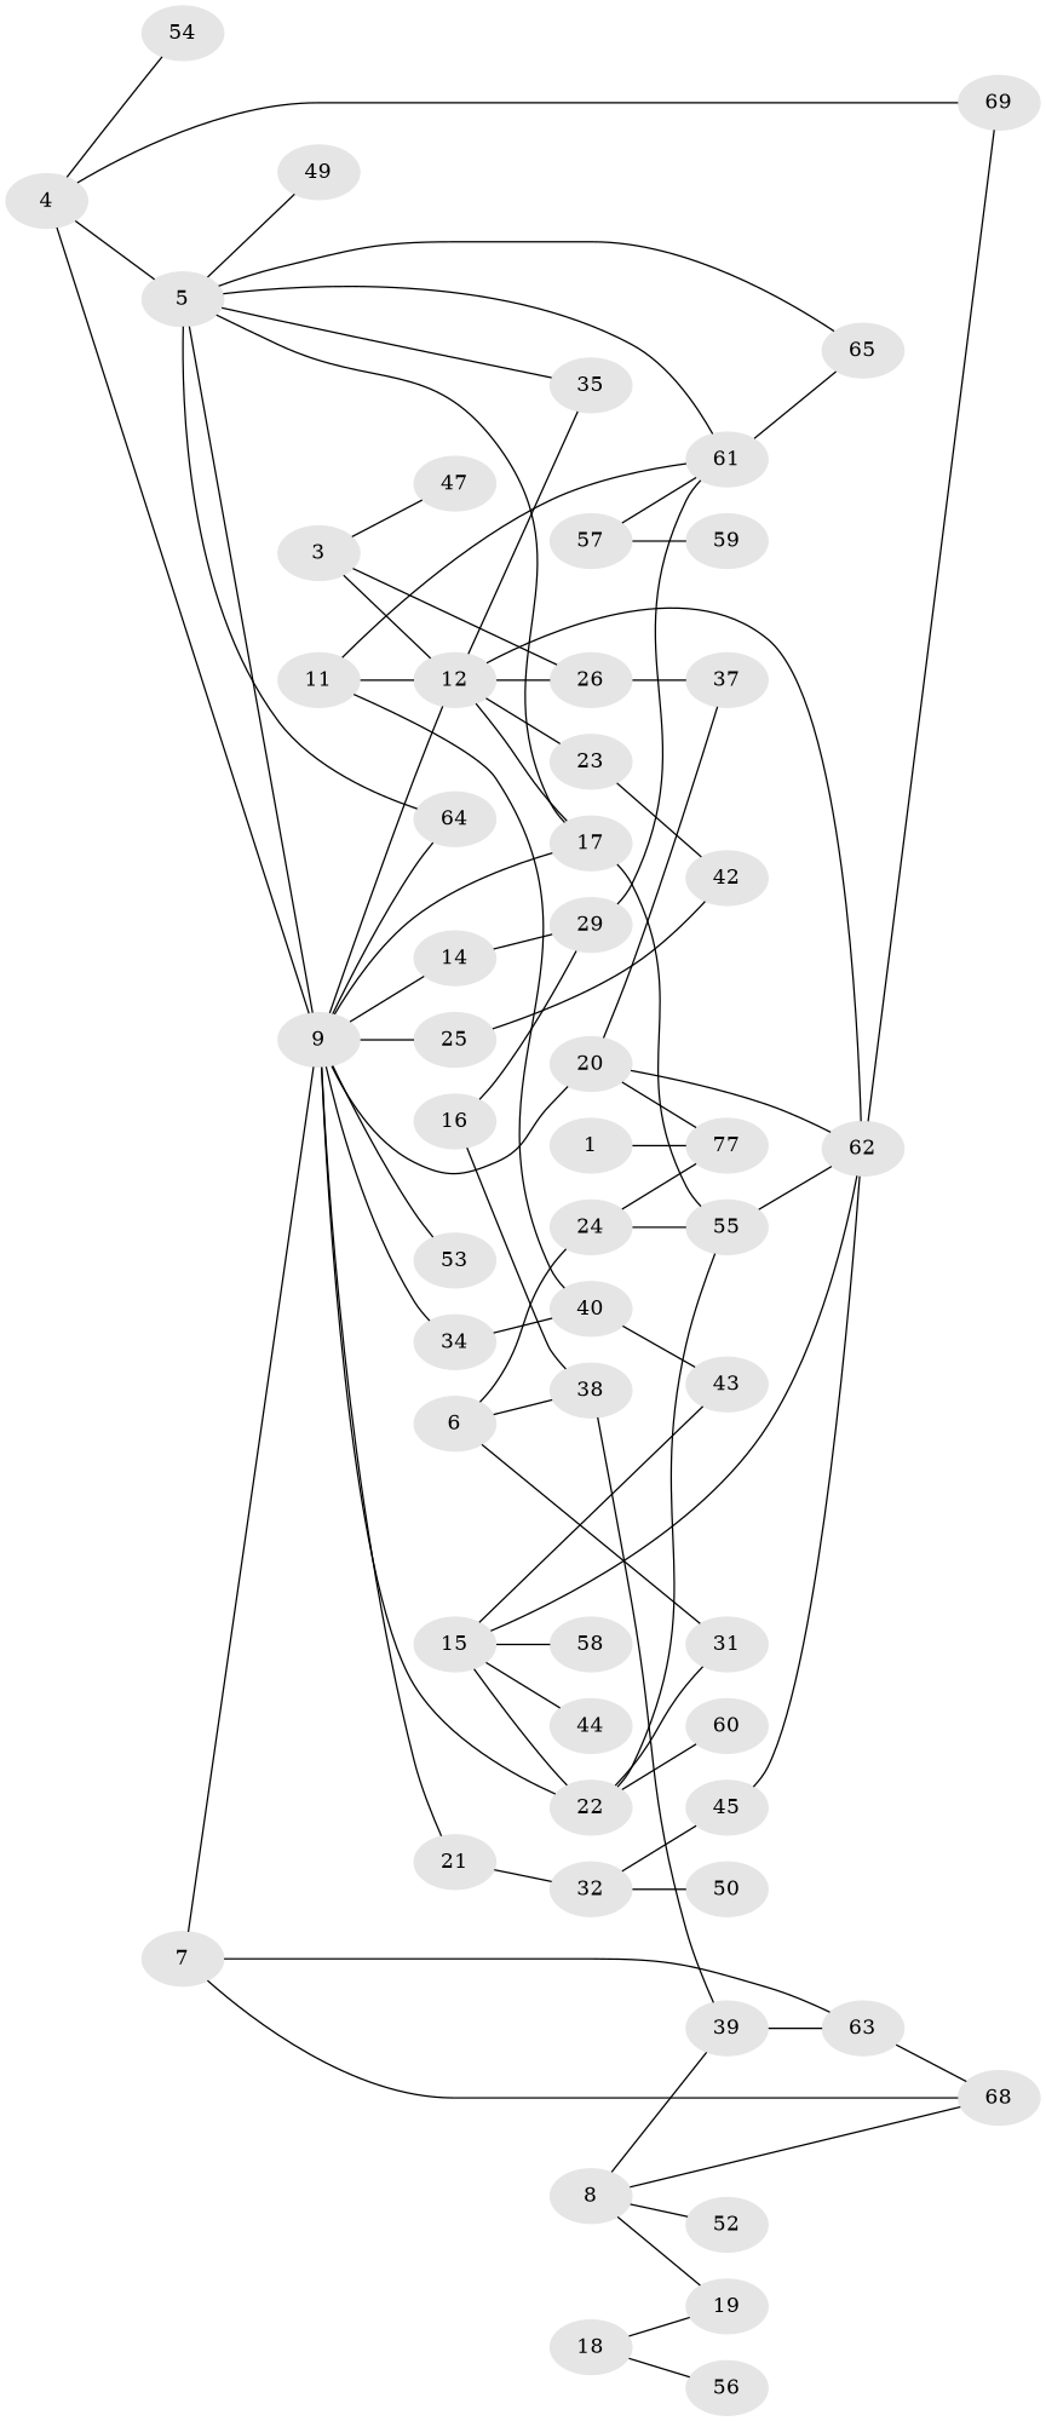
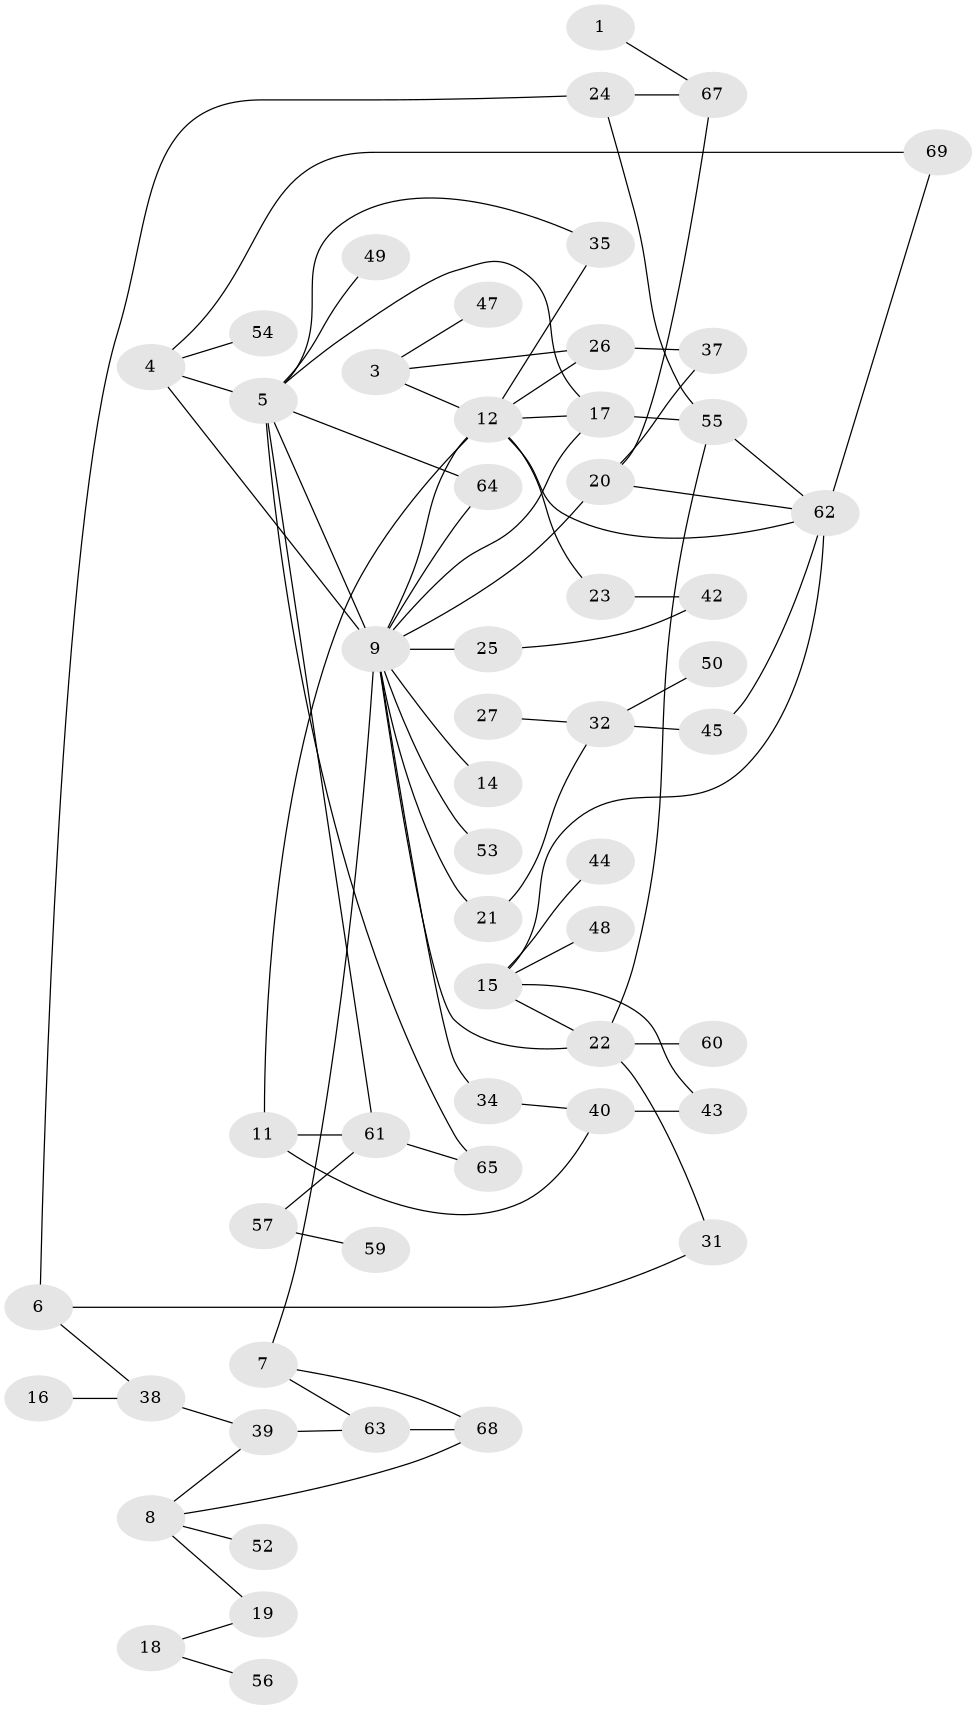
  graph {
    rankdir=LR
    node [color=gray90 style=filled]
    edge [weight=1.0]
    1
-   67 [label=77]
+   67
    3
    12
    26
    47
    17
    35
    23
    62
    37
    4
    5
    9
    54
    69
    49
    61
    64
    65
    14
    21
    22
    25
    34
    53
    20
    55
    6
    24
    31
    38
    39
    7
    63
    68
    8
    19
    52
-   29
    32
    60
    42
    40
    11
    43
    15
    44
-   58
+   58 [label=48]
    16
    18
    56
    45
    50
+   27
    57
    59
    1 -- 67
    3 -- 12
    3 -- 26
    3 -- 47
    12 -- 26
    12 -- 17
    12 -- 35
    12 -- 23
    12 -- 62
    26 -- 37
    17 -- 55
    23 -- 42
    62 -- 69
    4 -- 5 [weight=2.0]
    4 -- 9
    4 -- 54
    4 -- 69 [weight=2.0]
    5 -- 17
    5 -- 35
    5 -- 9
    5 -- 49
    5 -- 61
    5 -- 64
    5 -- 65
    9 -- 12
    9 -- 17
    9 -- 64
    9 -- 14
    9 -- 21
    9 -- 22
    9 -- 25
    9 -- 34
    9 -- 53
    9 -- 20
    61 -- 65
-   14 -- 29
    21 -- 32
    22 -- 55
    22 -- 31
    22 -- 60
    25 -- 42
    34 -- 40
    20 -- 67
    20 -- 62
    20 -- 37
    55 -- 62
    6 -- 24
    6 -- 31
    6 -- 38
    24 -- 67
    24 -- 55
    38 -- 39
    39 -- 63
    7 -- 9
    7 -- 63
    7 -- 68
    63 -- 68
    8 -- 39
    8 -- 68
    8 -- 19
    8 -- 52
-   29 -- 61
    32 -- 45
    32 -- 50
    40 -- 43
    11 -- 12
    11 -- 61
    11 -- 40
    15 -- 62
    15 -- 22
    15 -- 43
    15 -- 44
    15 -- 58
    16 -- 38
-   16 -- 29
    18 -- 19
    18 -- 56
    45 -- 62
+   27 -- 32
    57 -- 61
    57 -- 59
  }
